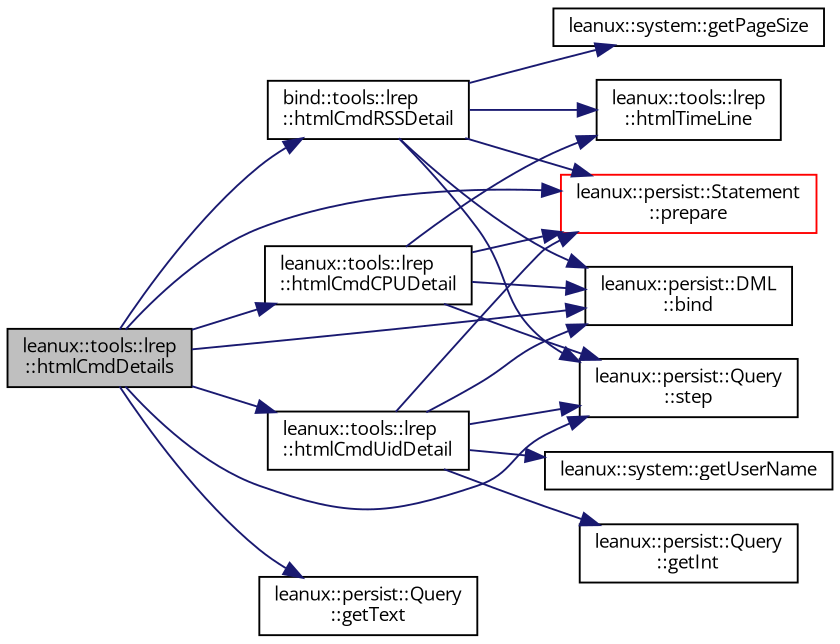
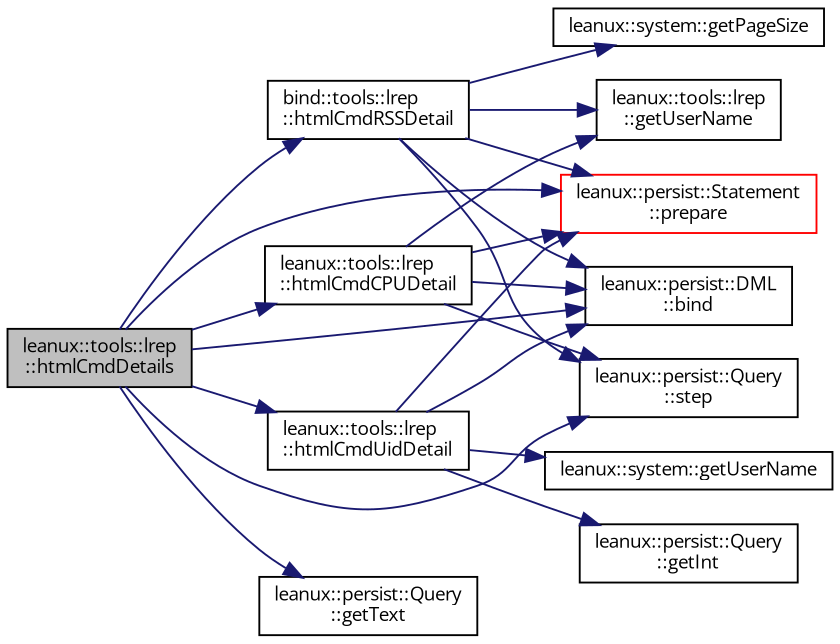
  digraph {
    fontname="Open Sans"
    rankdir=LR
    node [color=black fontname="Open Sans" fontsize=10 shape=record]
    edge [color=midnightblue fontname="Open Sans" fontsize=10 labelfontname=Helvetica labelfontsize=10 style=solid]
    n1 [fillcolor=grey75 fontcolor=black height=0.2 label="leanux::tools::lrep\l::htmlCmdDetails" style=filled width=0.4]
    n2 [height=0.2 label="leanux::persist::DML\l::bind" width=0.4]
    n3 [height=0.2 label="leanux::persist::Query\l::getText" width=0.4]
    n4 [height=0.2 label="leanux::tools::lrep\l::htmlCmdCPUDetail" width=0.4]
    n5 [color=red height=0.2 label="leanux::persist::Statement\l::prepare" width=0.4]
    n6 [height=0.2 label="leanux::persist::Query\l::step" width=0.4]
    n7 [height=0.2 label="bind::tools::lrep\l::htmlCmdRSSDetail" width=0.4]
    n8 [height=0.2 label="leanux::tools::lrep\l::htmlCmdUidDetail" width=0.4]
-   n9 [height=0.2 label="leanux::tools::lrep\l::htmlTimeLine" width=0.4]
+   n9 [height=0.2 label="leanux::tools::lrep\l::getUserName" width=0.4]
    n10 [height=0.2 label="leanux::system::getPageSize" width=0.4]
    n11 [height=0.2 label="leanux::persist::Query\l::getInt" width=0.4]
    n12 [height=0.2 label="leanux::system::getUserName" width=0.4]
    n1 -> n2
    n1 -> n3
    n1 -> n4
    n1 -> n5
    n1 -> n6
    n1 -> n7
    n1 -> n8
    n4 -> n2
    n4 -> n5
    n4 -> n6
    n4 -> n9
    n7 -> n2
    n7 -> n5
    n7 -> n6
    n7 -> n9
    n7 -> n10
    n8 -> n2
    n8 -> n5
-   n8 -> n6
    n8 -> n11
    n8 -> n12
  }
